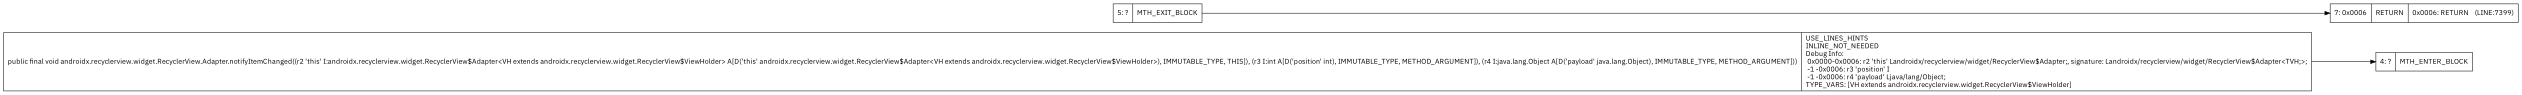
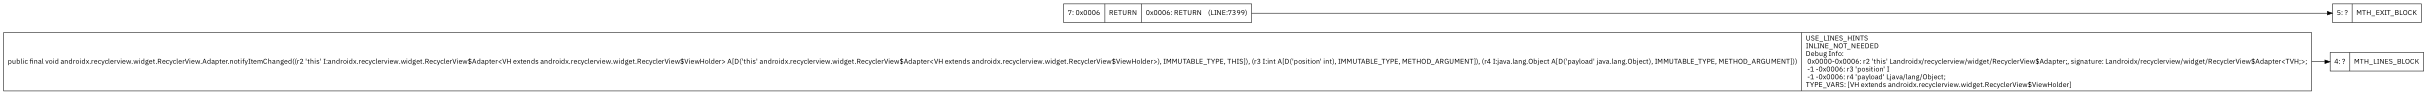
  digraph {
    fontname="IBM Plex Sans"
    rankdir=LR
    node [fontname="IBM Plex Sans" shape=record]
    edge [fontname="IBM Plex Sans"]
-   n1 [label="{4\:\ ?|MTH_ENTER_BLOCK\l}"]
+   n1 [label="{4\:\ ?|MTH_LINES_BLOCK\l}"]
    n2 [label="{7\:\ 0x0006|RETURN\l|0x0006: RETURN    (LINE:7399)\l}"]
    n3 [label="{5\:\ ?|MTH_EXIT_BLOCK\l}"]
    n4 [label="{public final void androidx.recyclerview.widget.RecyclerView.Adapter.notifyItemChanged((r2 'this' I:androidx.recyclerview.widget.RecyclerView$Adapter\<VH extends androidx.recyclerview.widget.RecyclerView$ViewHolder\> A[D('this' androidx.recyclerview.widget.RecyclerView$Adapter\<VH extends androidx.recyclerview.widget.RecyclerView$ViewHolder\>), IMMUTABLE_TYPE, THIS]), (r3 I:int A[D('position' int), IMMUTABLE_TYPE, METHOD_ARGUMENT]), (r4 I:java.lang.Object A[D('payload' java.lang.Object), IMMUTABLE_TYPE, METHOD_ARGUMENT]))  | USE_LINES_HINTS\lINLINE_NOT_NEEDED\lDebug Info:\l  0x0000\-0x0006: r2 'this' Landroidx\/recyclerview\/widget\/RecyclerView$Adapter;, signature: Landroidx\/recyclerview\/widget\/RecyclerView$Adapter\<TVH;\>;\l  \-1 \-0x0006: r3 'position' I\l  \-1 \-0x0006: r4 'payload' Ljava\/lang\/Object;\lTYPE_VARS: [VH extends androidx.recyclerview.widget.RecyclerView$ViewHolder]\l}"]
-   n3 -> n2
+   n2 -> n3
    n4 -> n1
  }
